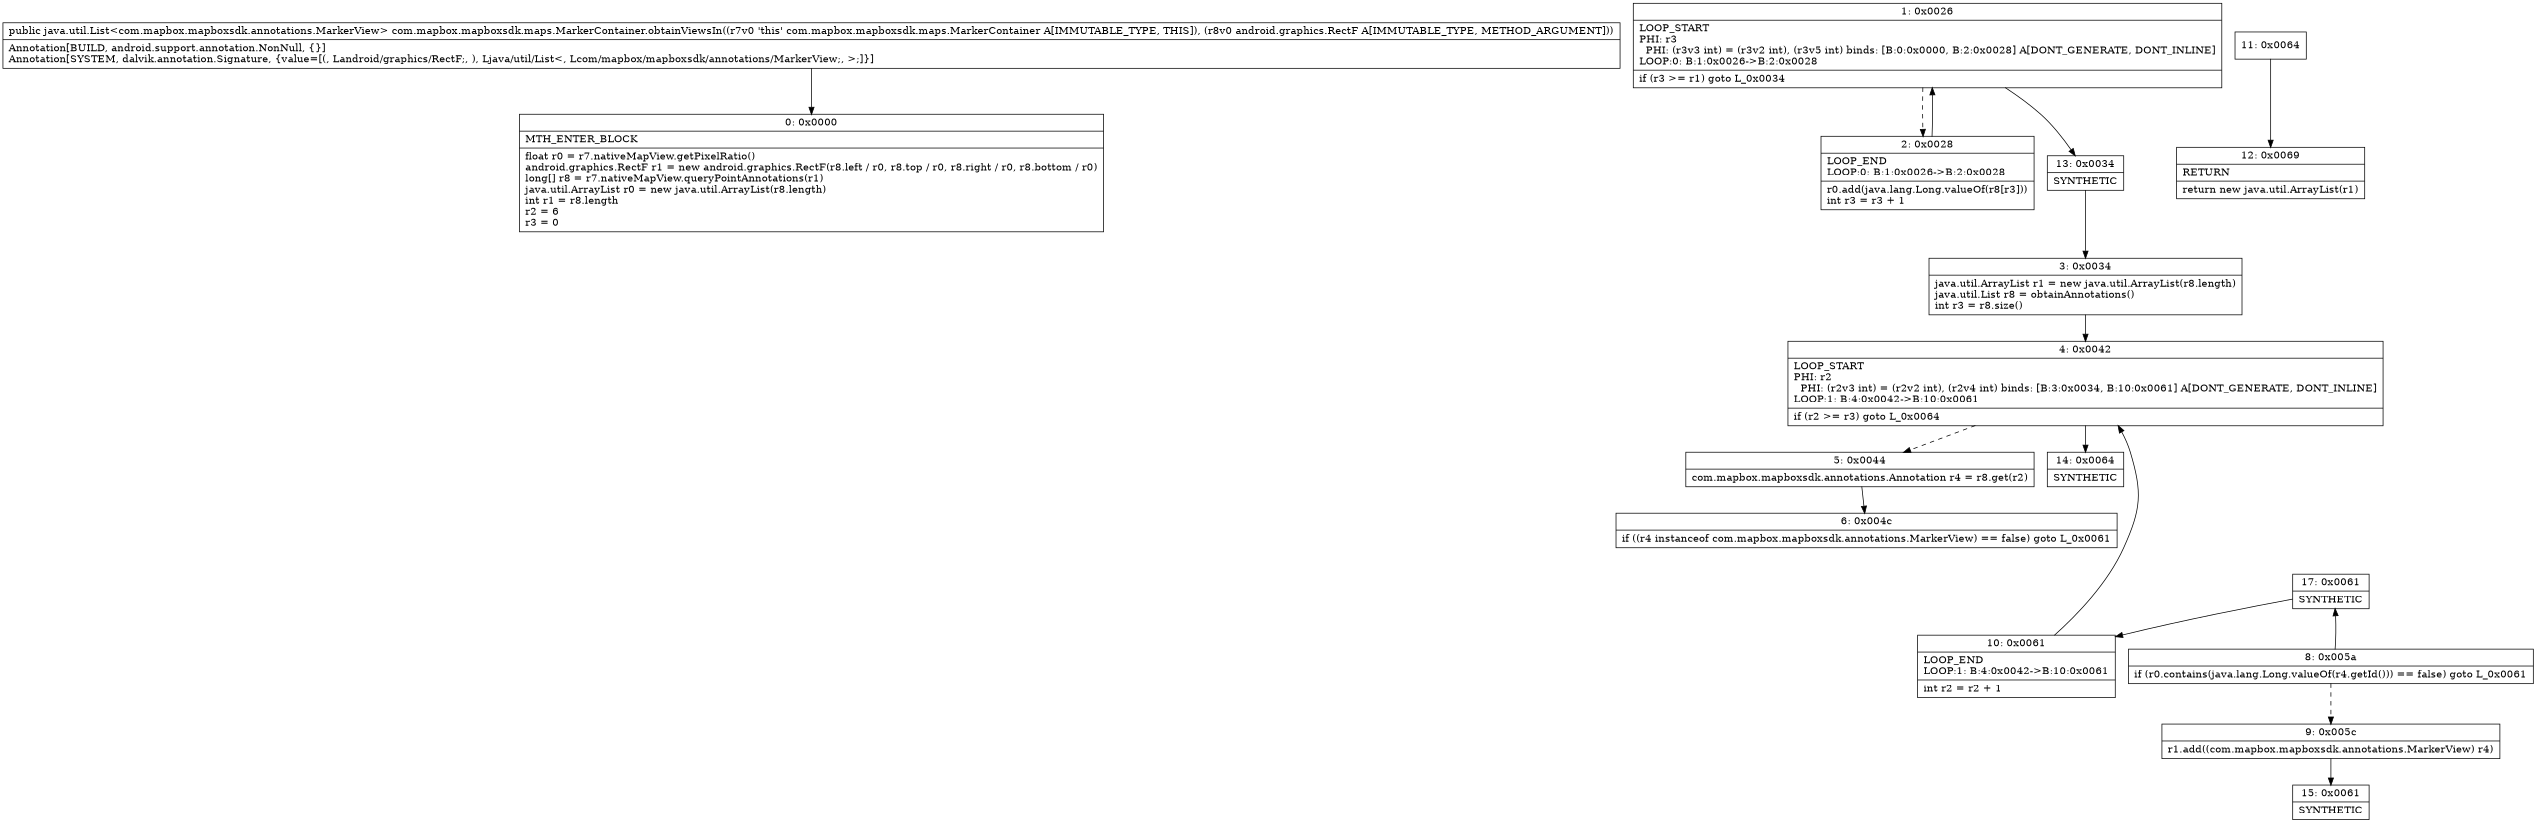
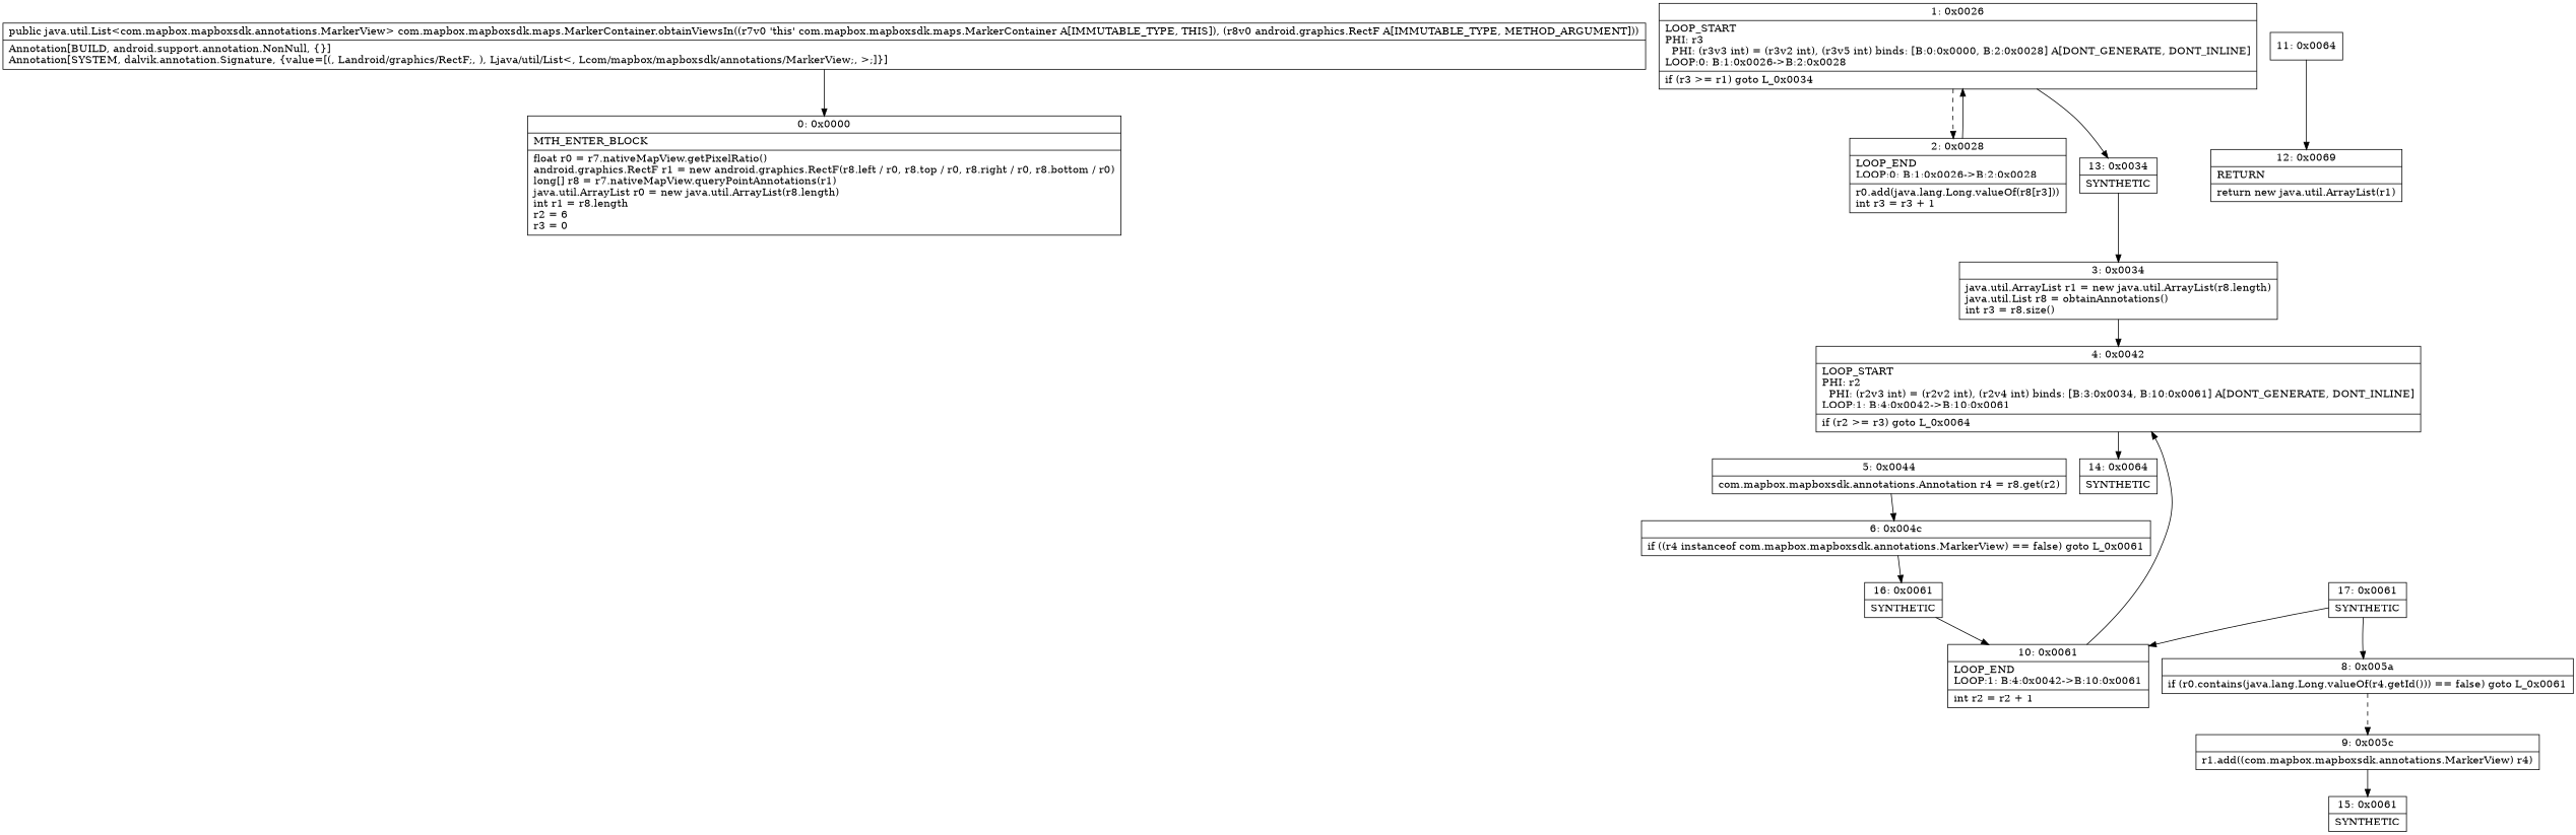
  digraph {
    node [shape=record]
    n1 [label="{0\:\ 0x0000|MTH_ENTER_BLOCK\l|float r0 = r7.nativeMapView.getPixelRatio()\landroid.graphics.RectF r1 = new android.graphics.RectF(r8.left \/ r0, r8.top \/ r0, r8.right \/ r0, r8.bottom \/ r0)\llong[] r8 = r7.nativeMapView.queryPointAnnotations(r1)\ljava.util.ArrayList r0 = new java.util.ArrayList(r8.length)\lint r1 = r8.length\lr2 = 6\lr3 = 0\l}"]
    n2 [label="{1\:\ 0x0026|LOOP_START\lPHI: r3 \l  PHI: (r3v3 int) = (r3v2 int), (r3v5 int) binds: [B:0:0x0000, B:2:0x0028] A[DONT_GENERATE, DONT_INLINE]\lLOOP:0: B:1:0x0026\-\>B:2:0x0028\l|if (r3 \>= r1) goto L_0x0034\l}"]
    n3 [label="{2\:\ 0x0028|LOOP_END\lLOOP:0: B:1:0x0026\-\>B:2:0x0028\l|r0.add(java.lang.Long.valueOf(r8[r3]))\lint r3 = r3 + 1\l}"]
    n4 [label="{13\:\ 0x0034|SYNTHETIC\l}"]
    n5 [label="{3\:\ 0x0034|java.util.ArrayList r1 = new java.util.ArrayList(r8.length)\ljava.util.List r8 = obtainAnnotations()\lint r3 = r8.size()\l}"]
    n6 [label="{4\:\ 0x0042|LOOP_START\lPHI: r2 \l  PHI: (r2v3 int) = (r2v2 int), (r2v4 int) binds: [B:3:0x0034, B:10:0x0061] A[DONT_GENERATE, DONT_INLINE]\lLOOP:1: B:4:0x0042\-\>B:10:0x0061\l|if (r2 \>= r3) goto L_0x0064\l}"]
    n7 [label="{5\:\ 0x0044|com.mapbox.mapboxsdk.annotations.Annotation r4 = r8.get(r2)\l}"]
    n8 [label="{14\:\ 0x0064|SYNTHETIC\l}"]
    n9 [label="{6\:\ 0x004c|if ((r4 instanceof com.mapbox.mapboxsdk.annotations.MarkerView) == false) goto L_0x0061\l}"]
+   n10 [label="{16\:\ 0x0061|SYNTHETIC\l}"]
    n11 [label="{10\:\ 0x0061|LOOP_END\lLOOP:1: B:4:0x0042\-\>B:10:0x0061\l|int r2 = r2 + 1\l}"]
    n12 [label="{8\:\ 0x005a|if (r0.contains(java.lang.Long.valueOf(r4.getId())) == false) goto L_0x0061\l}"]
    n13 [label="{9\:\ 0x005c|r1.add((com.mapbox.mapboxsdk.annotations.MarkerView) r4)\l}"]
    n14 [label="{17\:\ 0x0061|SYNTHETIC\l}"]
    n15 [label="{15\:\ 0x0061|SYNTHETIC\l}"]
    n16 [label="{11\:\ 0x0064}"]
    n17 [label="{12\:\ 0x0069|RETURN\l|return new java.util.ArrayList(r1)\l}"]
    n18 [label="{public java.util.List\<com.mapbox.mapboxsdk.annotations.MarkerView\> com.mapbox.mapboxsdk.maps.MarkerContainer.obtainViewsIn((r7v0 'this' com.mapbox.mapboxsdk.maps.MarkerContainer A[IMMUTABLE_TYPE, THIS]), (r8v0 android.graphics.RectF A[IMMUTABLE_TYPE, METHOD_ARGUMENT]))  | Annotation[BUILD, android.support.annotation.NonNull, \{\}]\lAnnotation[SYSTEM, dalvik.annotation.Signature, \{value=[(, Landroid\/graphics\/RectF;, ), Ljava\/util\/List\<, Lcom\/mapbox\/mapboxsdk\/annotations\/MarkerView;, \>;]\}]\l}"]
    n2 -> n3 [style=dashed]
    n2 -> n4
    n3 -> n2
    n4 -> n5
    n5 -> n6
-   n6 -> n7 [style=dashed]
    n6 -> n8
    n7 -> n9
+   n9 -> n10
+   n10 -> n11
    n11 -> n6
    n12 -> n13 [style=dashed]
-   n12 -> n14
+   n14 -> n12
    n13 -> n15
    n14 -> n11
    n16 -> n17
    n18 -> n1
  }
